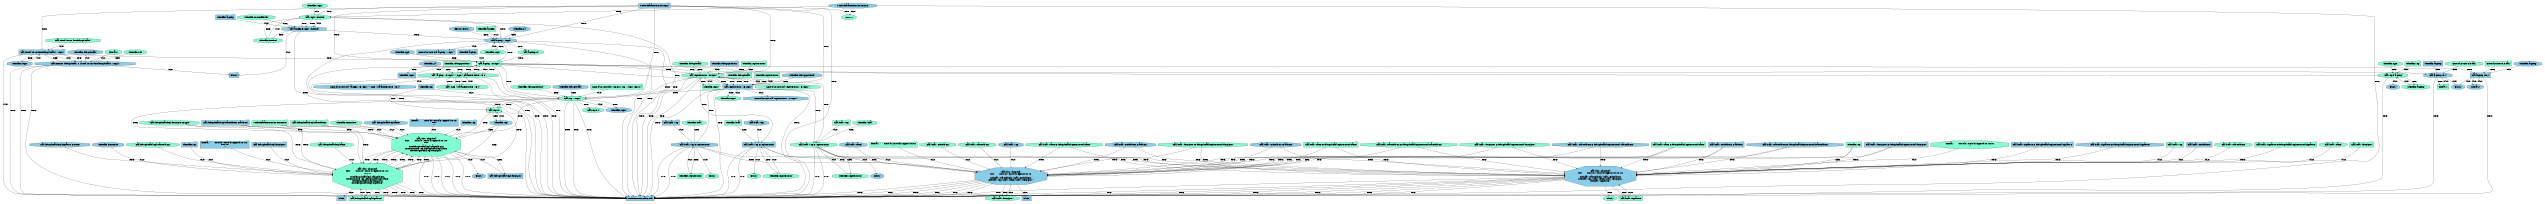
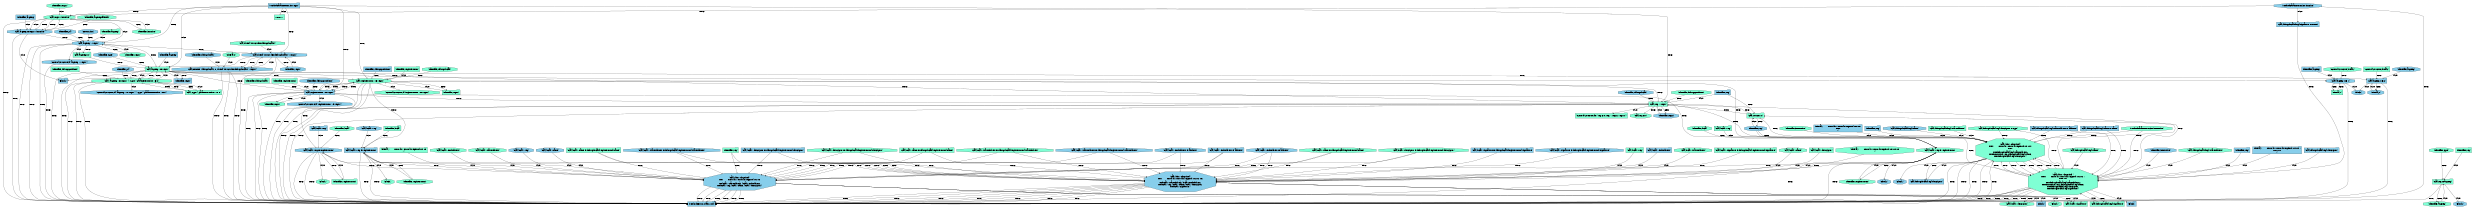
  digraph {
    node [fillcolor=aquamarine shape=octagon style=filled]
    edge [arrowhead=tee]
-   n1 [fillcolor=skyblue label="(Call,sizeof (struct dex_debug_local_t) * regsz)" shape=folder]
+   n1 [fillcolor=skyblue label="(Call,sizeof (struct dex_debug_local_t) * regsz)"]
    n2 [fillcolor=skyblue label="(Call,memset (debug_locals, 0, sizeof (struct dex_debug_local_t) * regsz))"]
    n3 [label="(Call,argReg >= regsz)" shape=folder]
    n4 [fillcolor=skyblue label="(MethodReturn,static void)" shape=folder]
    n5 [fillcolor=skyblue label="(Identifier,regsz)"]
    n6 [fillcolor=skyblue label="(Block,)" shape=folder]
    n7 [label="(Call,register_num >= regsz)"]
    n8 [fillcolor=skyblue label="(Call,register_num >= regsz)" shape=folder]
-   n9 [label="(Call,reg < regsz)"]
+   n9 [label="(Call,reg < regsz)" shape=folder]
    n10 [label="(Call,(argReg >= regsz) || !type || parameters_size <= 0)"]
-   n11 [label="(Call,reg = argReg)"]
+   n11 [label="(Call,reg = argReg)" shape=folder]
    n12 [fillcolor=skyblue label="(Call,argReg += 2)" shape=folder]
    n13 [fillcolor=skyblue label="(Call,argReg += 1)"]
    n14 [fillcolor=skyblue label="(Identifier,regsz)" shape=folder]
    n15 [fillcolor=skyblue label="(Call,argReg > regsz)"]
-   n16 [fillcolor=skyblue label="(ControlStructure,if (argReg > regsz))" shape=folder]
+   n16 [fillcolor=skyblue label="(ControlStructure,if (argReg > regsz))"]
    n17 [label="(Identifier,regsz)"]
-   n18 [label="(Call,argReg++)"]
+   n18 [label="(Call,argReg++)" shape=folder]
    n19 [fillcolor=skyblue label="(Call,argReg = regsz - ins_size)"]
    n20 [label="(Call,regsz - ins_size)"]
    n21 [label="(Identifier,ins_size)"]
    n22 [fillcolor=skyblue label="(MethodParameterIn,int regsz)" shape=folder]
-   1000111
+   1000111 [shape=folder]
    n24 [fillcolor=skyblue label="(Call,local->reg = register_num)" shape=folder]
    n25 [label="(Call,local->reg = register_num)"]
    n26 [label="(Identifier,regsz)" shape=folder]
    n27 [label="(ControlStructure,if (register_num >= regsz))"]
    n28 [fillcolor=skyblue label="(Call,local->reg = register_num)"]
    n29 [label="(Identifier,regsz)"]
    n30 [fillcolor=skyblue label="(ControlStructure,if (register_num >= regsz))"]
-   n31 [label="(Call,reg++)" shape=folder]
+   n31 [label="(Call,source++)" shape=folder]
    n32 [label="(Call,rbin->cb_printf (\n\t\t\t\t\t\"        0x%04x - 0x%04x reg=%d %s %s \"\n\t\t\t\t\t\"%s\n\",\n\t\t\t\t\tdebug_locals[reg].startAddress,\n\t\t\t\t\tinsns_size, reg, debug_locals[reg].name,\n\t\t\t\t\tdebug_locals[reg].descriptor,\n\t\t\t\t\tdebug_locals[reg].signature))"]
    n33 [label="(Call,rbin->cb_printf (\n\t\t\t\t\t\"        0x%04x - 0x%04x reg=%d %s %s\"\n\t\t\t\t\t\"\n\",\n\t\t\t\t\tdebug_locals[reg].startAddress,\n\t\t\t\t\tinsns_size, reg, debug_locals[reg].name,\n\t\t\t\t\tdebug_locals[reg].descriptor))"]
    n34 [fillcolor=skyblue label="(Identifier,regsz)"]
    n35 [label="(ControlStructure,for (reg = 0; reg < regsz; reg++))" shape=folder]
    n36 [label="(Call,reg = 0)"]
    n37 [fillcolor=skyblue label="(MethodParameterIn,int ins_size)"]
-   n38 [label="(Call,!type || parameters_size <= 0)"]
+   n38 [label="(Call,!type || parameters_size <= 0)" shape=folder]
    n39 [fillcolor=skyblue label="(ControlStructure,if ((argReg >= regsz) || !type || parameters_size <= 0))"]
    n40 [fillcolor=skyblue label="(Block,)"]
    n41 [label="(Identifier,argReg)"]
    n42 [fillcolor=skyblue label="(Block,)"]
    n43 [fillcolor=skyblue label="(Literal,2)"]
    n44 [label="(Literal,1)" shape=folder]
    n45 [fillcolor=skyblue label="(Call,rbin->cb_printf (\n\t\t\t\t\"        0x%04x - 0x%04x reg=%d %s %s %s\n\",\n\t\t\t\tlocal->startAddress, local->endAddress,\n\t\t\t\tlocal->reg, local->name, local->descriptor,\n\t\t\t\tlocal->signature))"]
    n46 [fillcolor=skyblue label="(Call,rbin->cb_printf (\n\t\t\t\t\"        0x%04x - 0x%04x reg=%d %s %s\n\",\n\t\t\t\tlocal->startAddress, local->endAddress,\n\t\t\t\tlocal->reg, local->name, local->descriptor))"]
    n47 [label="(Block,)"]
    n48 [label="(Identifier,register_num)"]
    n49 [label="(Identifier,register_num)"]
    n50 [fillcolor=skyblue label="(Block,)"]
    n51 [label="(Block,)"]
    n52 [label="(Call,local->signature)" shape=folder]
    n53 [label="(Call,local->descriptor)"]
    n54 [fillcolor=skyblue label="(Block,)" shape=folder]
    n55 [label="(Block,)"]
    n56 [label="(Identifier,register_num)" shape=folder]
    n57 [fillcolor=skyblue label="(Identifier,reg)"]
    n58 [label="(Call,debug_locals[reg].signature)" shape=folder]
    n59 [fillcolor=skyblue label="(Block,)" shape=folder]
    n60 [fillcolor=skyblue label="(Block,)"]
    n61 [fillcolor=skyblue label="(Call,debug_locals[reg].descriptor)" shape=folder]
    n62 [fillcolor=skyblue label="(Identifier,argReg)" shape=folder]
    n63 [fillcolor=skyblue label="(Identifier,argReg)" shape=folder]
    n64 [fillcolor=skyblue label="(Call,local->name)"]
    n65 [fillcolor=skyblue label="(Call,debug_locals[reg].startAddress = address)" shape=folder]
    n66 [fillcolor=skyblue label="(Identifier,debug_positions)" shape=folder]
    n67 [fillcolor=skyblue label="(Identifier,debug_locals)"]
    n68 [label="(Call,debug_locals[reg].name)"]
    n69 [label="(Literal,\"        0x%04x - 0x%04x reg=%d %s %s %s\n\")"]
-   n70 [fillcolor=skyblue label="(Call,debug_locals[reg].signature = NULL)"]
+   n70 [fillcolor=skyblue label="(Call,debug_locals[reg].signature = NULL)" shape=folder]
    n71 [fillcolor=skyblue label="(Identifier,insns_size)"]
    n72 [fillcolor=skyblue label="(Call,local->startAddress = debug_locals[register_num].startAddress)"]
    n73 [fillcolor=skyblue label="(Call,local->signature = debug_locals[register_num].signature)" shape=folder]
    n74 [label="(Call,local->name = debug_locals[register_num].name)" shape=folder]
    n75 [fillcolor=skyblue label="(Identifier,type)"]
    n76 [label="(Call,local->endAddress)"]
    n77 [label="(Identifier,debug_positions)"]
    n78 [label="(Identifier,local)"]
    n79 [fillcolor=skyblue label="(Identifier,p4)"]
    n80 [fillcolor=skyblue label="(Call,local->signature = debug_locals[register_num].signature)"]
    n81 [label="(Call,debug_locals[reg].startAddress)"]
    n82 [fillcolor=skyblue label="(Identifier,debug_positions)"]
    n83 [label="(Call,debug_locals[reg].startAddress)" shape=folder]
    n84 [label="(Call,local->reg)" shape=folder]
    n85 [fillcolor=skyblue label="(Call,local->descriptor = debug_locals[register_num].descriptor)" shape=folder]
    n86 [label="(Identifier,insns_size)"]
    n87 [label="(Call,local->startAddress = debug_locals[register_num].startAddress)"]
    n88 [label="(Identifier,debug_locals)" shape=folder]
    n89 [fillcolor=skyblue label="(Identifier,reg)" shape=folder]
    n90 [label="(Identifier,debug_positions)" shape=folder]
    n91 [fillcolor=skyblue label="(Call,local->endAddress = address)" shape=folder]
+   n92 [fillcolor=skyblue label="(Call,debug_locals[reg].name = name)" shape=folder]
    n93 [label="(Call,local->name = debug_locals[register_num].name)"]
    n94 [fillcolor=skyblue label="(Call,local->endAddress)" shape=folder]
    n95 [label="(ControlStructure,break;)"]
    n96 [label="(Identifier,type)"]
    n97 [label="(Literal,0)"]
    n98 [fillcolor=skyblue label="(Identifier,debug_locals)"]
    n99 [label="(Call,sizeof (struct dex_debug_local_t))"]
    n100 [fillcolor=skyblue label="(Call,local->startAddress = debug_locals[register_num].startAddress)"]
    n101 [label="(Identifier,reg)" shape=folder]
    n102 [fillcolor=skyblue label="(Call,debug_locals[reg].name)"]
    n103 [label="(ControlStructure,break;)" shape=folder]
-   n104 [label="(MethodParameterIn,int insns_size)" shape=folder]
+   n104 [label="(MethodParameterIn,int insns_size)"]
    n105 [label="(Identifier,register_num)" shape=folder]
    n106 [fillcolor=skyblue label="(Identifier,argReg)"]
    n107 [label="(Identifier,regsz)"]
    n108 [label="(Identifier,reg)" shape=folder]
    n109 [label="(Literal,\"        0x%04x - 0x%04x reg=%d %s %s\n\")" shape=folder]
    n110 [label="(Call,debug_locals[reg].descriptor = type)"]
    n111 [label="(Call,local->descriptor = debug_locals[register_num].descriptor)"]
    n112 [fillcolor=skyblue label="(Literal,\"        0x%04x - 0x%04x reg=%d %s %s\"\n\t\t\t\t\t\"\n\")" shape=folder]
    n113 [fillcolor=skyblue label="(Call,local->reg)" shape=folder]
    n114 [fillcolor=skyblue label="(Call,local->reg)"]
    n115 [label="(Call,local->name = debug_locals[register_num].name)" shape=folder]
-   n116 [fillcolor=skyblue label="(Return,return;)"]
+   n116 [fillcolor=skyblue label="(Return,int;)"]
    n117 [label="(Call,local->startAddress)"]
    n118 [label="(Call,local->signature = debug_locals[register_num].signature)" shape=folder]
    n119 [fillcolor=skyblue label="(Identifier,p4)"]
    n120 [label="(Call,local->startAddress)"]
    n121 [fillcolor=skyblue label="(Call,local->reg)"]
    n122 [fillcolor=skyblue label="(Call,local->endAddress = address)"]
    n123 [fillcolor=skyblue label="(Call,local->endAddress = address)"]
-   n124 [label="(Identifier,source_file_idx)"]
+   n124 [label="(Identifier,argReg_file_idx)"]
    n125 [label="(Call,local->reg)" shape=folder]
    n126 [label="(Identifier,local)"]
    n127 [fillcolor=skyblue label="(Identifier,reg)" shape=folder]
    n128 [label="(Call,local->name)"]
    n129 [label="(Identifier,register_num)" shape=folder]
    n130 [label="(Identifier,local)" shape=folder]
    n131 [fillcolor=skyblue label="(Identifier,reg)" shape=folder]
    n132 [label="(Identifier,argReg)" shape=folder]
    n133 [label="(Call,local->descriptor)" shape=folder]
-   n134 [label="(Identifier,MA)"]
    n135 [fillcolor=skyblue label="(Literal,\"        0x%04x - 0x%04x reg=%d %s %s \"\n\t\t\t\t\t\"%s\n\")" shape=folder]
    n136 [fillcolor=skyblue label="(Call,debug_locals[reg].descriptor)" shape=folder]
    n137 [fillcolor=skyblue label="(Identifier,argReg)" shape=folder]
    n138 [label="(Identifier,debug_locals)"]
    n139 [label="(Call,local->descriptor = debug_locals[register_num].descriptor)"]
    n1 -> n2 [label="AST: "]
    n1 -> n2 [label="DDG: "]
    n1 -> n3 [arrowhead=odot label="DDG: "]
-   n1 -> n4 [label="AST: "]
+   n1 -> n4 [label="DDG: "]
    n1 -> n5 [label="CFG: "]
    n2 -> n1 [arrowhead=odot label="CFG: "]
    n2 -> n4 [arrowhead=odot label="DDG: "]
    n2 -> n4 [arrowhead=odot label="DDG: "]
    n2 -> n4 [arrowhead=odot label="DDG: "]
    n2 -> n6 [label="AST: "]
    n3 -> n4 [arrowhead=odot label="DDG: "]
    n3 -> n4 [arrowhead=odot label="DDG: "]
    n3 -> n7 [arrowhead=odot label="DDG: "]
    n3 -> n8 [arrowhead=odot label="DDG: "]
    n3 -> n9 [arrowhead=odot label="DDG: "]
    n3 -> n10 [arrowhead=odot label="AST: "]
    n3 -> n10 [arrowhead=odot label="DDG: "]
    n3 -> n10 [label="DDG: "]
-   n3 -> n11 [arrowhead=odot label="DDG: "]
    n3 -> n12 [label="DDG: "]
    n3 -> n13 [label="DDG: "]
    n3 -> n14 [label="CFG: "]
    n5 -> n1 [label="AST: "]
    n7 -> n4 [arrowhead=odot label="DDG: "]
    n7 -> n4 [label="DDG: "]
    n7 -> n4 [label="DDG: "]
    n7 -> n8 [label="DDG: "]
    n7 -> n8 [label="DDG: "]
    n7 -> n9 [arrowhead=odot label="DDG: "]
    n7 -> n24 [label="DDG: "]
    n7 -> n25 [label="DDG: "]
    n7 -> n26 [label="CFG: "]
    n7 -> n27 [arrowhead=odot label="AST: "]
    n8 -> n4 [label="DDG: "]
    n8 -> n4 [arrowhead=odot label="DDG: "]
    n8 -> n4 [arrowhead=odot label="DDG: "]
    n8 -> n7 [label="DDG: "]
    n8 -> n7 [arrowhead=odot label="DDG: "]
    n8 -> n9 [arrowhead=odot label="DDG: "]
    n8 -> n25 [label="DDG: "]
    n8 -> n28 [arrowhead=odot label="DDG: "]
    n8 -> n29 [label="CFG: "]
    n8 -> n30 [label="AST: "]
    n9 -> n4 [arrowhead=odot label="DDG: "]
    n9 -> n4 [label="DDG: "]
    n9 -> n4 [arrowhead=odot label="DDG: "]
    n9 -> n31 [arrowhead=odot label="DDG: "]
    n9 -> n32 [label="DDG: "]
    n9 -> n33 [arrowhead=odot label="DDG: "]
    n9 -> n34 [label="CFG: "]
-   n35 -> n9 [label="AST: "]
+   n9 -> n35 [label="AST: "]
    n9 -> n36 [arrowhead=odot label="DDG: "]
-   n10 -> n3 [arrowhead=odot label="DDG: "]
+   n10 -> n3 [arrowhead=odot label="CFG: "]
    n10 -> n4 [label="DDG: "]
    n10 -> n4 [arrowhead=odot label="DDG: "]
    n10 -> n4 [label="DDG: "]
    n10 -> n38 [arrowhead=odot label="CFG: "]
    n10 -> n39 [arrowhead=odot label="AST: "]
    n11 -> n4 [arrowhead=odot label="DDG: "]
    n11 -> n40 [arrowhead=odot label="AST: "]
    n11 -> n41 [label="CFG: "]
    n12 -> n4 [arrowhead=odot label="DDG: "]
    n12 -> n42 [arrowhead=odot label="AST: "]
-   n12 -> n43 [label="AST: "]
+   n12 -> n43 [label="CFG: "]
    n13 -> n4 [arrowhead=odot label="DDG: "]
    n13 -> n42 [arrowhead=odot label="AST: "]
    n13 -> n44 [label="CFG: "]
    n14 -> n3 [label="AST: "]
+   n15 -> n1 [label="DDG: "]
    n15 -> n3 [arrowhead=odot label="DDG: "]
    n15 -> n4 [label="DDG: "]
    n15 -> n4 [label="DDG: "]
    n15 -> n4 [label="DDG: "]
    n15 -> n16 [label="AST: "]
    n15 -> n17 [arrowhead=odot label="CFG: "]
    n15 -> n18 [label="DDG: "]
    n17 -> n15 [label="AST: "]
    n18 -> n3 [arrowhead=odot label="DDG: "]
    n19 -> n4 [label="DDG: "]
    n19 -> n6 [label="AST: "]
    n19 -> n15 [arrowhead=odot label="DDG: "]
-   n19 -> n21 [arrowhead=odot label="CFG: "]
+   n19 -> n20 [arrowhead=odot label="CFG: "]
    n20 -> n4 [arrowhead=odot label="DDG: "]
-   n20 -> n15 [arrowhead=odot label="DDG: "]
+   n20 -> n15 [arrowhead=odot label="AST: "]
    n20 -> n19 [label="AST: "]
    n20 -> n19 [arrowhead=odot label="DDG: "]
    n20 -> n19 [label="DDG: "]
    n20 -> n21 [arrowhead=odot label="CFG: "]
    n21 -> n20 [arrowhead=odot label="AST: "]
    n22 -> n1 [arrowhead=odot label="DDG: "]
-   n22 -> n3 [label="DDG: "]
-   n22 -> n4 [arrowhead=odot label="DDG: "]
+   n22 -> n3 [label="AST: "]
+   n16 -> n4 [arrowhead=odot label="DDG: "]
    n22 -> n7 [arrowhead=odot label="DDG: "]
    n22 -> n8 [label="DDG: "]
    n22 -> n9 [label="DDG: "]
    n22 -> n15 [label="DDG: "]
    n22 -> n20 [arrowhead=odot label="DDG: "]
    n22 -> 1000111 [arrowhead=odot label="AST: "]
    n24 -> n4 [arrowhead=odot label="DDG: "]
    n24 -> n4 [label="DDG: "]
    n24 -> n45 [label="DDG: "]
    n24 -> n46 [label="DDG: "]
    n24 -> n47 [label="AST: "]
    n24 -> n48 [arrowhead=odot label="CFG: "]
    n25 -> n4 [arrowhead=odot label="DDG: "]
    n25 -> n4 [label="DDG: "]
    n25 -> n45 [arrowhead=odot label="DDG: "]
    n25 -> n46 [arrowhead=odot label="DDG: "]
    n25 -> n49 [label="CFG: "]
    n25 -> n50 [label="AST: "]
    n26 -> n7 [arrowhead=odot label="AST: "]
    n28 -> n4 [label="DDG: "]
    n28 -> n4 [arrowhead=odot label="DDG: "]
    n28 -> n45 [label="DDG: "]
    n28 -> n46 [label="DDG: "]
    n28 -> n55 [arrowhead=odot label="AST: "]
    n28 -> n56 [label="CFG: "]
    n29 -> n8 [arrowhead=odot label="AST: "]
    n31 -> n9 [label="DDG: "]
    n31 -> n57 [label="CFG: "]
    n32 -> n4 [label="DDG: "]
    n32 -> n4 [label="DDG: "]
    n32 -> n4 [arrowhead=odot label="DDG: "]
    n32 -> n4 [arrowhead=odot label="DDG: "]
    n32 -> n4 [label="DDG: "]
    n32 -> n4 [arrowhead=odot label="DDG: "]
    n32 -> n31 [label="DDG: "]
    n32 -> n33 [label="DDG: "]
    n32 -> n33 [label="DDG: "]
    n32 -> n33 [label="DDG: "]
    n32 -> n33 [arrowhead=odot label="DDG: "]
    n32 -> n58 [label="CFG: "]
    n32 -> n59 [label="AST: "]
    n33 -> n4 [arrowhead=odot label="DDG: "]
    n33 -> n4 [arrowhead=odot label="DDG: "]
    n33 -> n4 [arrowhead=odot label="DDG: "]
    n33 -> n4 [label="DDG: "]
    n33 -> n4 [arrowhead=odot label="DDG: "]
    n33 -> n31 [arrowhead=odot label="DDG: "]
    n33 -> n32 [label="DDG: "]
    n33 -> n32 [arrowhead=odot label="DDG: "]
    n33 -> n32 [label="DDG: "]
    n33 -> n32 [arrowhead=odot label="DDG: "]
    n33 -> n60 [label="AST: "]
    n33 -> n61 [label="CFG: "]
    n34 -> n9 [arrowhead=odot label="AST: "]
    n37 -> n4 [label="DDG: "]
    n37 -> n20 [label="DDG: "]
-   n37 -> 1000111 [label="AST: "]
+   n37 -> n70 [label="AST: "]
    n38 -> n10 [arrowhead=odot label="AST: "]
    n38 -> n10 [arrowhead=odot label="DDG: "]
    n38 -> n10 [arrowhead=odot label="DDG: "]
    n41 -> n11 [label="AST: "]
    n43 -> n12 [arrowhead=odot label="AST: "]
-   n44 -> n13 [arrowhead=odot label="AST: "]
+   n44 -> n13 [arrowhead=odot label="CFG: "]
    n45 -> n4 [label="DDG: "]
    n45 -> n4 [arrowhead=odot label="DDG: "]
    n45 -> n4 [arrowhead=odot label="DDG: "]
    n45 -> n4 [label="DDG: "]
    n45 -> n4 [arrowhead=odot label="DDG: "]
    n45 -> n4 [label="DDG: "]
    n45 -> n4 [arrowhead=odot label="DDG: "]
    n45 -> n51 [arrowhead=odot label="AST: "]
    n45 -> n52 [label="CFG: "]
    n46 -> n4 [arrowhead=odot label="DDG: "]
    n46 -> n4 [label="DDG: "]
    n46 -> n4 [label="DDG: "]
    n46 -> n4 [arrowhead=odot label="DDG: "]
    n46 -> n4 [arrowhead=odot label="DDG: "]
    n46 -> n4 [arrowhead=odot label="DDG: "]
    n46 -> n53 [label="CFG: "]
    n46 -> n54 [arrowhead=odot label="AST: "]
    n48 -> n24 [label="AST: "]
    n49 -> n25 [arrowhead=odot label="AST: "]
    n52 -> n45 [label="AST: "]
    n53 -> n46 [arrowhead=odot label="AST: "]
    n56 -> n28 [label="AST: "]
    n57 -> n31 [label="AST: "]
    n57 -> n32 [label="CFG: "]
    n57 -> n33 [label="CFG: "]
    n58 -> n32 [label="AST: "]
    n61 -> n33 [arrowhead=odot label="AST: "]
    n62 -> n13 [arrowhead=odot label="AST: "]
    n63 -> n19 [label="AST: "]
    n64 -> n46 [label="AST: "]
    n65 -> n32 [label="DDG: "]
    n65 -> n33 [arrowhead=odot label="DDG: "]
    n66 -> n7 [arrowhead=odot label="CFG: "]
    n67 -> n2 [arrowhead=odot label="AST: "]
    n68 -> n32 [label="AST: "]
    n69 -> n45 [arrowhead=odot label="AST: "]
    n70 -> n32 [label="DDG: "]
    n71 -> n32 [label="AST: "]
    n72 -> n45 [label="DDG: "]
    n72 -> n46 [arrowhead=odot label="DDG: "]
    n73 -> n45 [arrowhead=odot label="DDG: "]
    n74 -> n45 [label="DDG: "]
    n74 -> n46 [arrowhead=odot label="DDG: "]
    n75 -> n3 [label="CFG: "]
    n76 -> n46 [arrowhead=odot label="AST: "]
    n77 -> n9 [label="CFG: "]
    n78 -> n25 [arrowhead=odot label="CFG: "]
    n79 -> n15 [arrowhead=odot label="CFG: "]
    n80 -> n45 [arrowhead=odot label="DDG: "]
    n81 -> n32 [arrowhead=odot label="AST: "]
    n82 -> n8 [arrowhead=odot label="CFG: "]
    n83 -> n33 [label="AST: "]
    n84 -> n45 [label="AST: "]
    n85 -> n45 [arrowhead=odot label="DDG: "]
    n85 -> n46 [arrowhead=odot label="DDG: "]
    n86 -> n33 [arrowhead=odot label="AST: "]
    n87 -> n45 [label="DDG: "]
    n87 -> n46 [arrowhead=odot label="DDG: "]
    n88 -> n8 [arrowhead=odot label="CFG: "]
    n89 -> n9 [arrowhead=odot label="AST: "]
    n89 -> n31 [label="CFG: "]
    n90 -> n10 [arrowhead=odot label="CFG: "]
    n91 -> n45 [arrowhead=odot label="DDG: "]
    n91 -> n46 [label="DDG: "]
+   n92 -> n32 [label="DDG: "]
+   n92 -> n33 [arrowhead=odot label="DDG: "]
    n93 -> n45 [label="DDG: "]
    n93 -> n46 [label="DDG: "]
    n94 -> n45 [label="AST: "]
    n95 -> n13 [arrowhead=odot label="CFG: "]
    n96 -> n11 [label="CFG: "]
    n97 -> n2 [label="AST: "]
    n98 -> n9 [arrowhead=odot label="CFG: "]
    n99 -> n1 [label="AST: "]
    n100 -> n45 [label="DDG: "]
    n100 -> n46 [arrowhead=odot label="DDG: "]
    n101 -> n11 [label="AST: "]
    n102 -> n33 [label="AST: "]
    n103 -> n12 [label="CFG: "]
    n104 -> n32 [label="DDG: "]
    n104 -> n33 [arrowhead=odot label="DDG: "]
    n105 -> n7 [label="AST: "]
    n106 -> n12 [arrowhead=odot label="AST: "]
    n107 -> n20 [arrowhead=odot label="AST: "]
    n108 -> n45 [label="CFG: "]
    n108 -> n46 [arrowhead=odot label="CFG: "]
    n109 -> n46 [arrowhead=odot label="AST: "]
    n110 -> n32 [arrowhead=odot label="DDG: "]
    n110 -> n33 [label="DDG: "]
    n111 -> n45 [label="DDG: "]
    n111 -> n46 [label="DDG: "]
    n112 -> n33 [arrowhead=odot label="AST: "]
    n113 -> n28 [arrowhead=odot label="AST: "]
    n114 -> n24 [label="AST: "]
    n115 -> n45 [arrowhead=odot label="DDG: "]
    n115 -> n46 [label="DDG: "]
    n116 -> n15 [label="CFG: "]
    n117 -> n45 [arrowhead=odot label="AST: "]
    n118 -> n45 [label="DDG: "]
    n119 -> n10 [label="CFG: "]
    n120 -> n46 [arrowhead=odot label="AST: "]
    n121 -> n46 [arrowhead=odot label="AST: "]
    n122 -> n45 [arrowhead=odot label="DDG: "]
    n122 -> n46 [arrowhead=odot label="DDG: "]
    n123 -> n45 [label="DDG: "]
    n123 -> n46 [arrowhead=odot label="DDG: "]
    n124 -> n19 [label="CFG: "]
    n125 -> n25 [label="AST: "]
    n126 -> n28 [arrowhead=odot label="CFG: "]
    n127 -> n32 [arrowhead=odot label="AST: "]
    n128 -> n45 [label="AST: "]
    n129 -> n8 [arrowhead=odot label="AST: "]
    n130 -> n24 [label="CFG: "]
    n131 -> n33 [label="AST: "]
    n132 -> n15 [arrowhead=odot label="AST: "]
    n133 -> n45 [label="AST: "]
-   n134 -> n2 [arrowhead=odot label="CFG: "]
    n135 -> n32 [arrowhead=odot label="AST: "]
    n136 -> n32 [label="AST: "]
    n137 -> n3 [arrowhead=odot label="AST: "]
    n138 -> n7 [arrowhead=odot label="CFG: "]
    n139 -> n45 [label="DDG: "]
    n139 -> n46 [label="DDG: "]
  }
